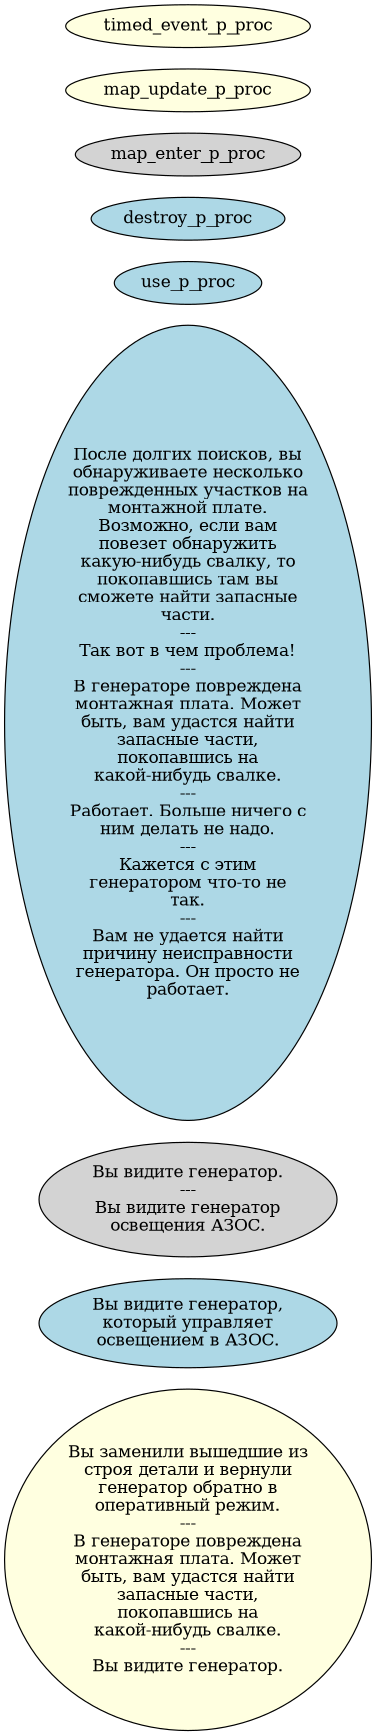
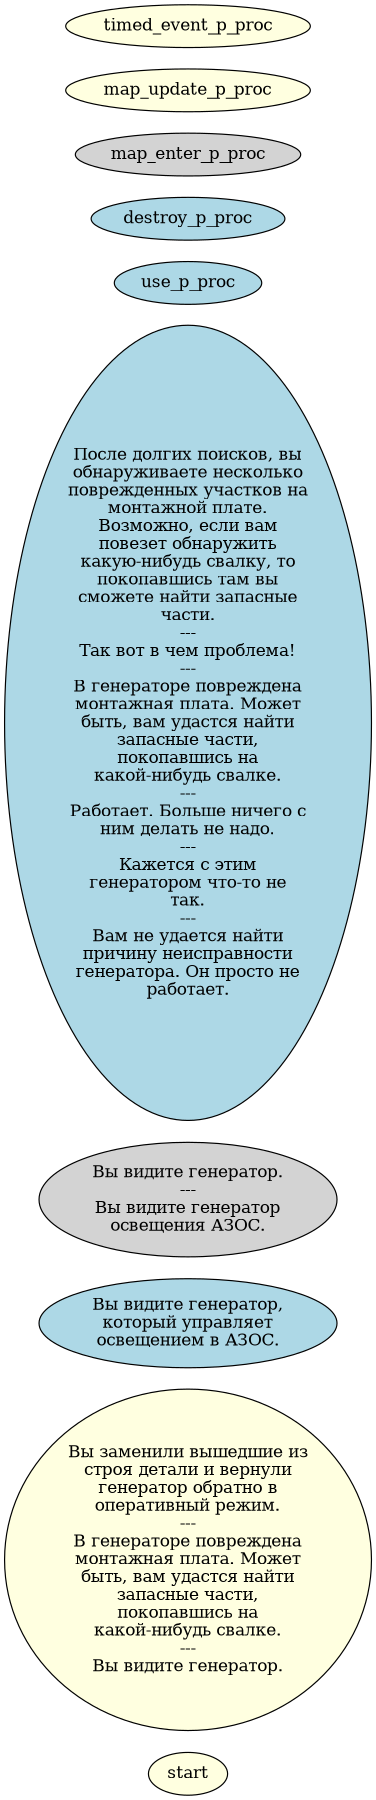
  digraph {
    rankdir=LR
    node [color="#000000" fillcolor=lightyellow style=filled]
+   start
    n2 [label="Вы заменили вышедшие из\nстроя детали и вернули\nгенератор обратно в\nоперативный режим.\n---\nВ генераторе повреждена\nмонтажная плата. Может\nбыть, вам удастся найти\nзапасные части,\nпокопавшись на\nкакой-нибудь свалке.\n---\nВы видите генератор."]
    n3 [fillcolor=lightblue label="Вы видите генератор,\nкоторый управляет\nосвещением в АЗОС."]
    n4 [fillcolor=lightgrey label="Вы видите генератор.\n---\nВы видите генератор\nосвещения АЗОС."]
    n5 [fillcolor=lightblue label="После долгих поисков, вы\nобнаруживаете несколько\nповрежденных участков на\nмонтажной плате.\nВозможно, если вам\nповезет обнаружить\nкакую-нибудь свалку, то\nпокопавшись там вы\nсможете найти запасные\nчасти.\n---\nТак вот в чем проблема!\n---\nВ генераторе повреждена\nмонтажная плата. Может\nбыть, вам удастся найти\nзапасные части,\nпокопавшись на\nкакой-нибудь свалке.\n---\nРаботает. Больше ничего с\nним делать не надо.\n---\nКажется с этим\nгенератором что-то не\nтак.\n---\nВам не удается найти\nпричину неисправности\nгенератора. Он просто не\nработает."]
    use_p_proc [fillcolor=lightblue]
    destroy_p_proc [fillcolor=lightblue]
    map_enter_p_proc [fillcolor=lightgrey]
    map_update_p_proc
    timed_event_p_proc
  }
